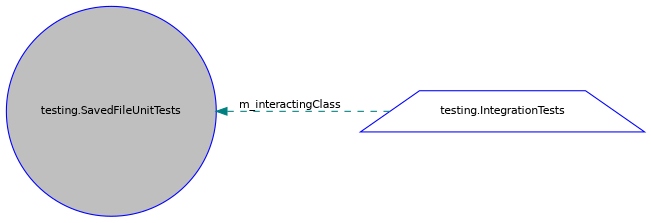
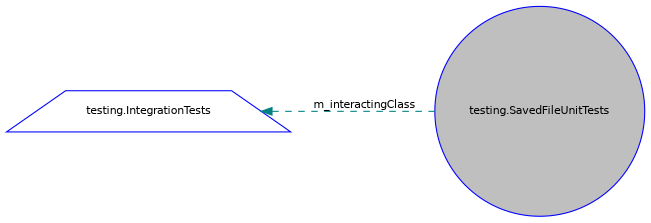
  digraph {
    rankdir=LR
    fontname="DejaVu Sans"
    node [color=blue fontname="DejaVu Sans" fontsize=10 style=filled]
    n1 [fillcolor=grey75 fontcolor=black height=0.2 label="testing.SavedFileUnitTests" shape=circle width=0.4]
    n2 [fillcolor=white height=0.2 label="testing.IntegrationTests" shape=trapezium width=0.4]
-   n1 -> n2 [color=teal dir=back fontname="DejaVu Sans" fontsize=10 label=" m_interactingClass" labelfontname=Helvetica labelfontsize=10 style=dashed]
+   n2 -> n1 [color=teal dir=back fontname="DejaVu Sans" fontsize=10 label=" m_interactingClass" labelfontname=Helvetica labelfontsize=10 style=dashed]
  }
